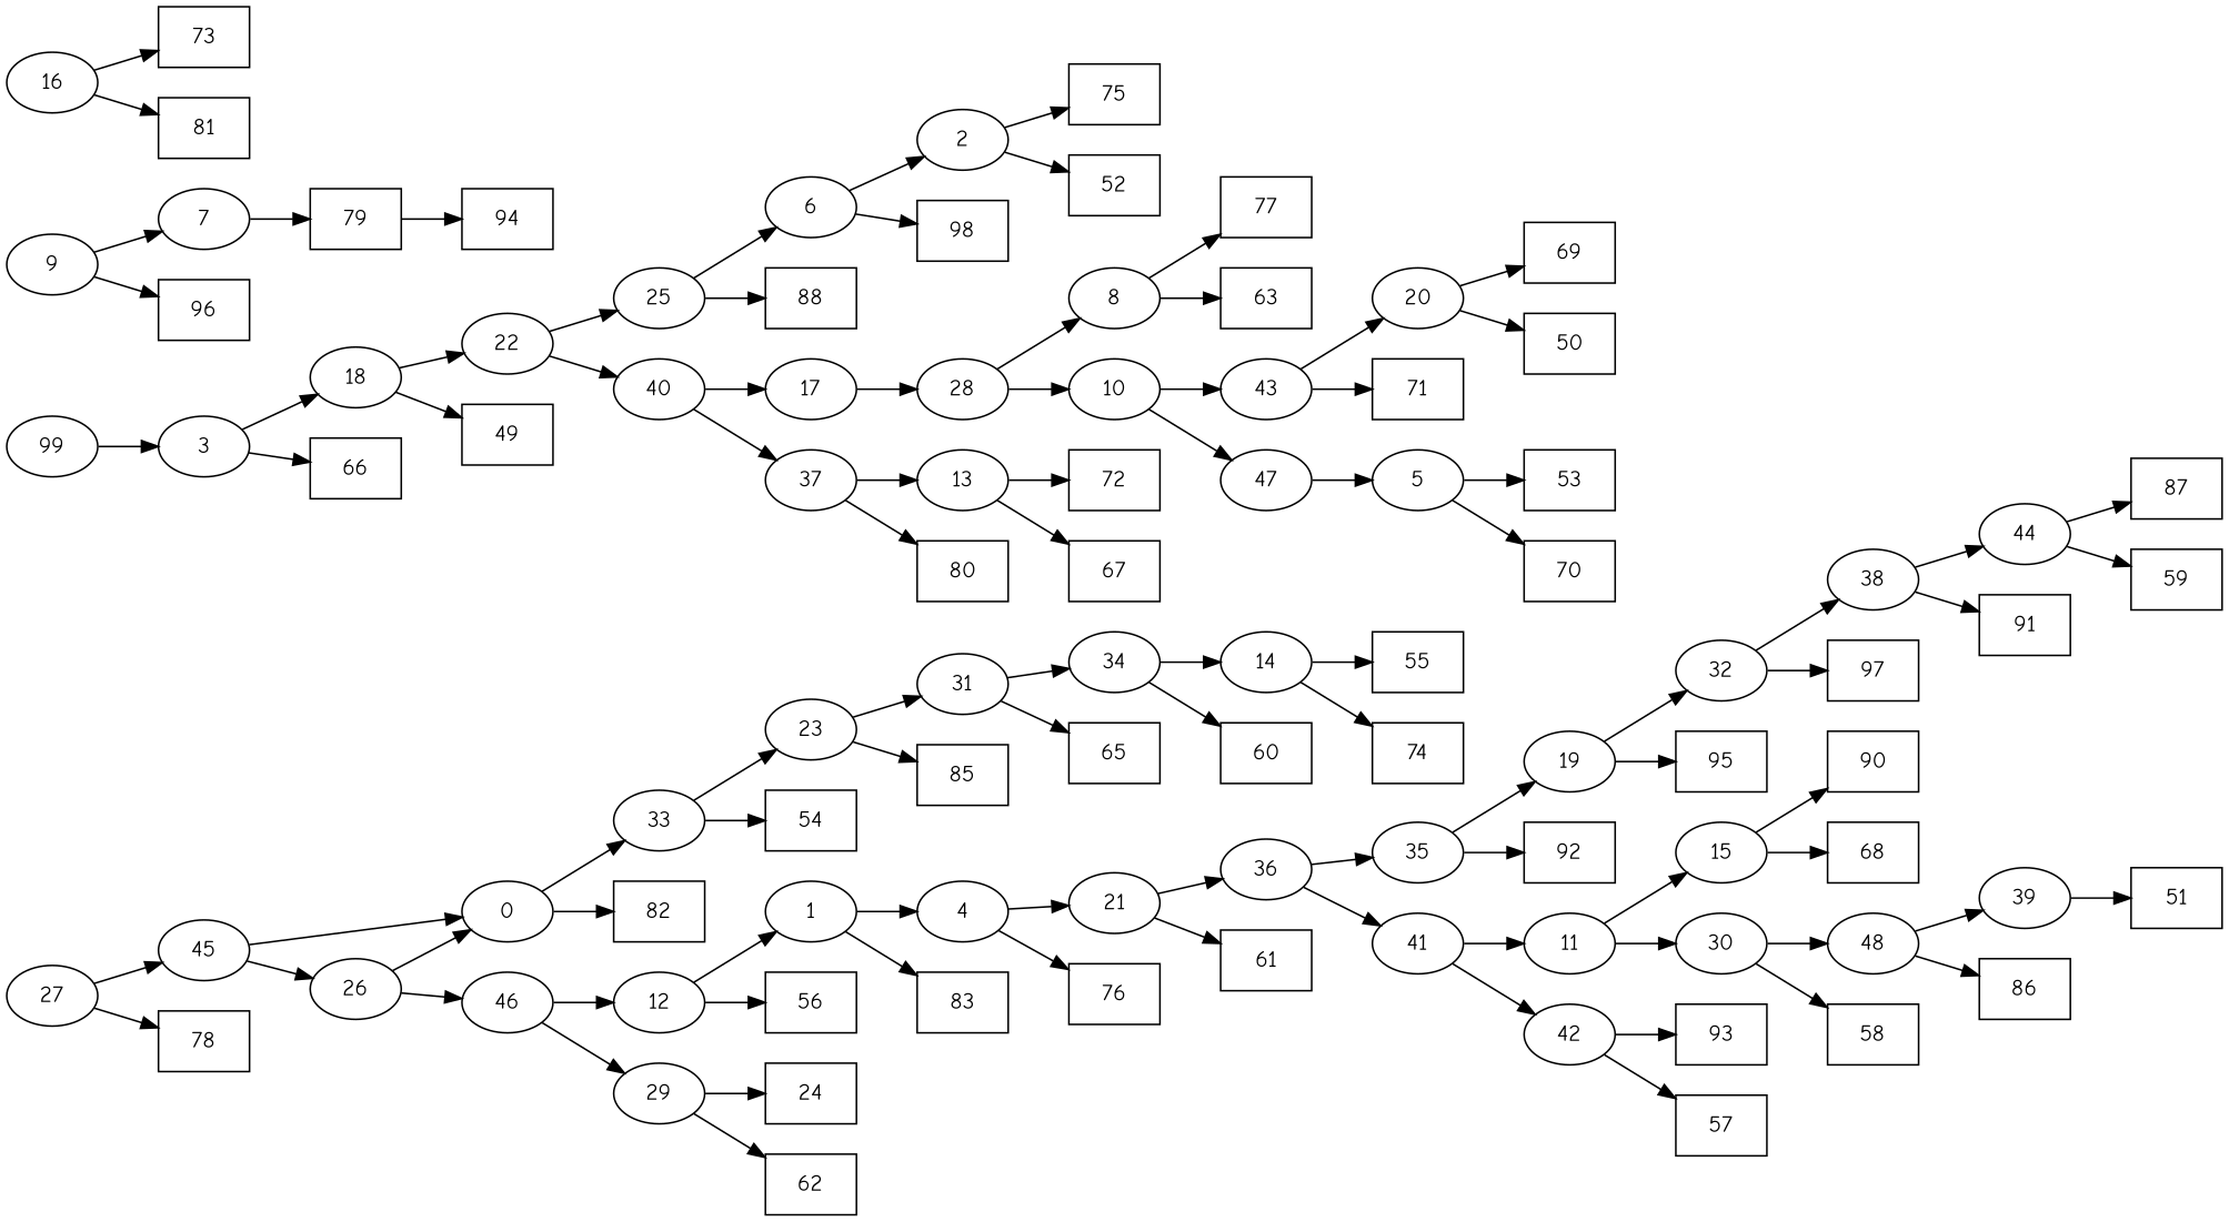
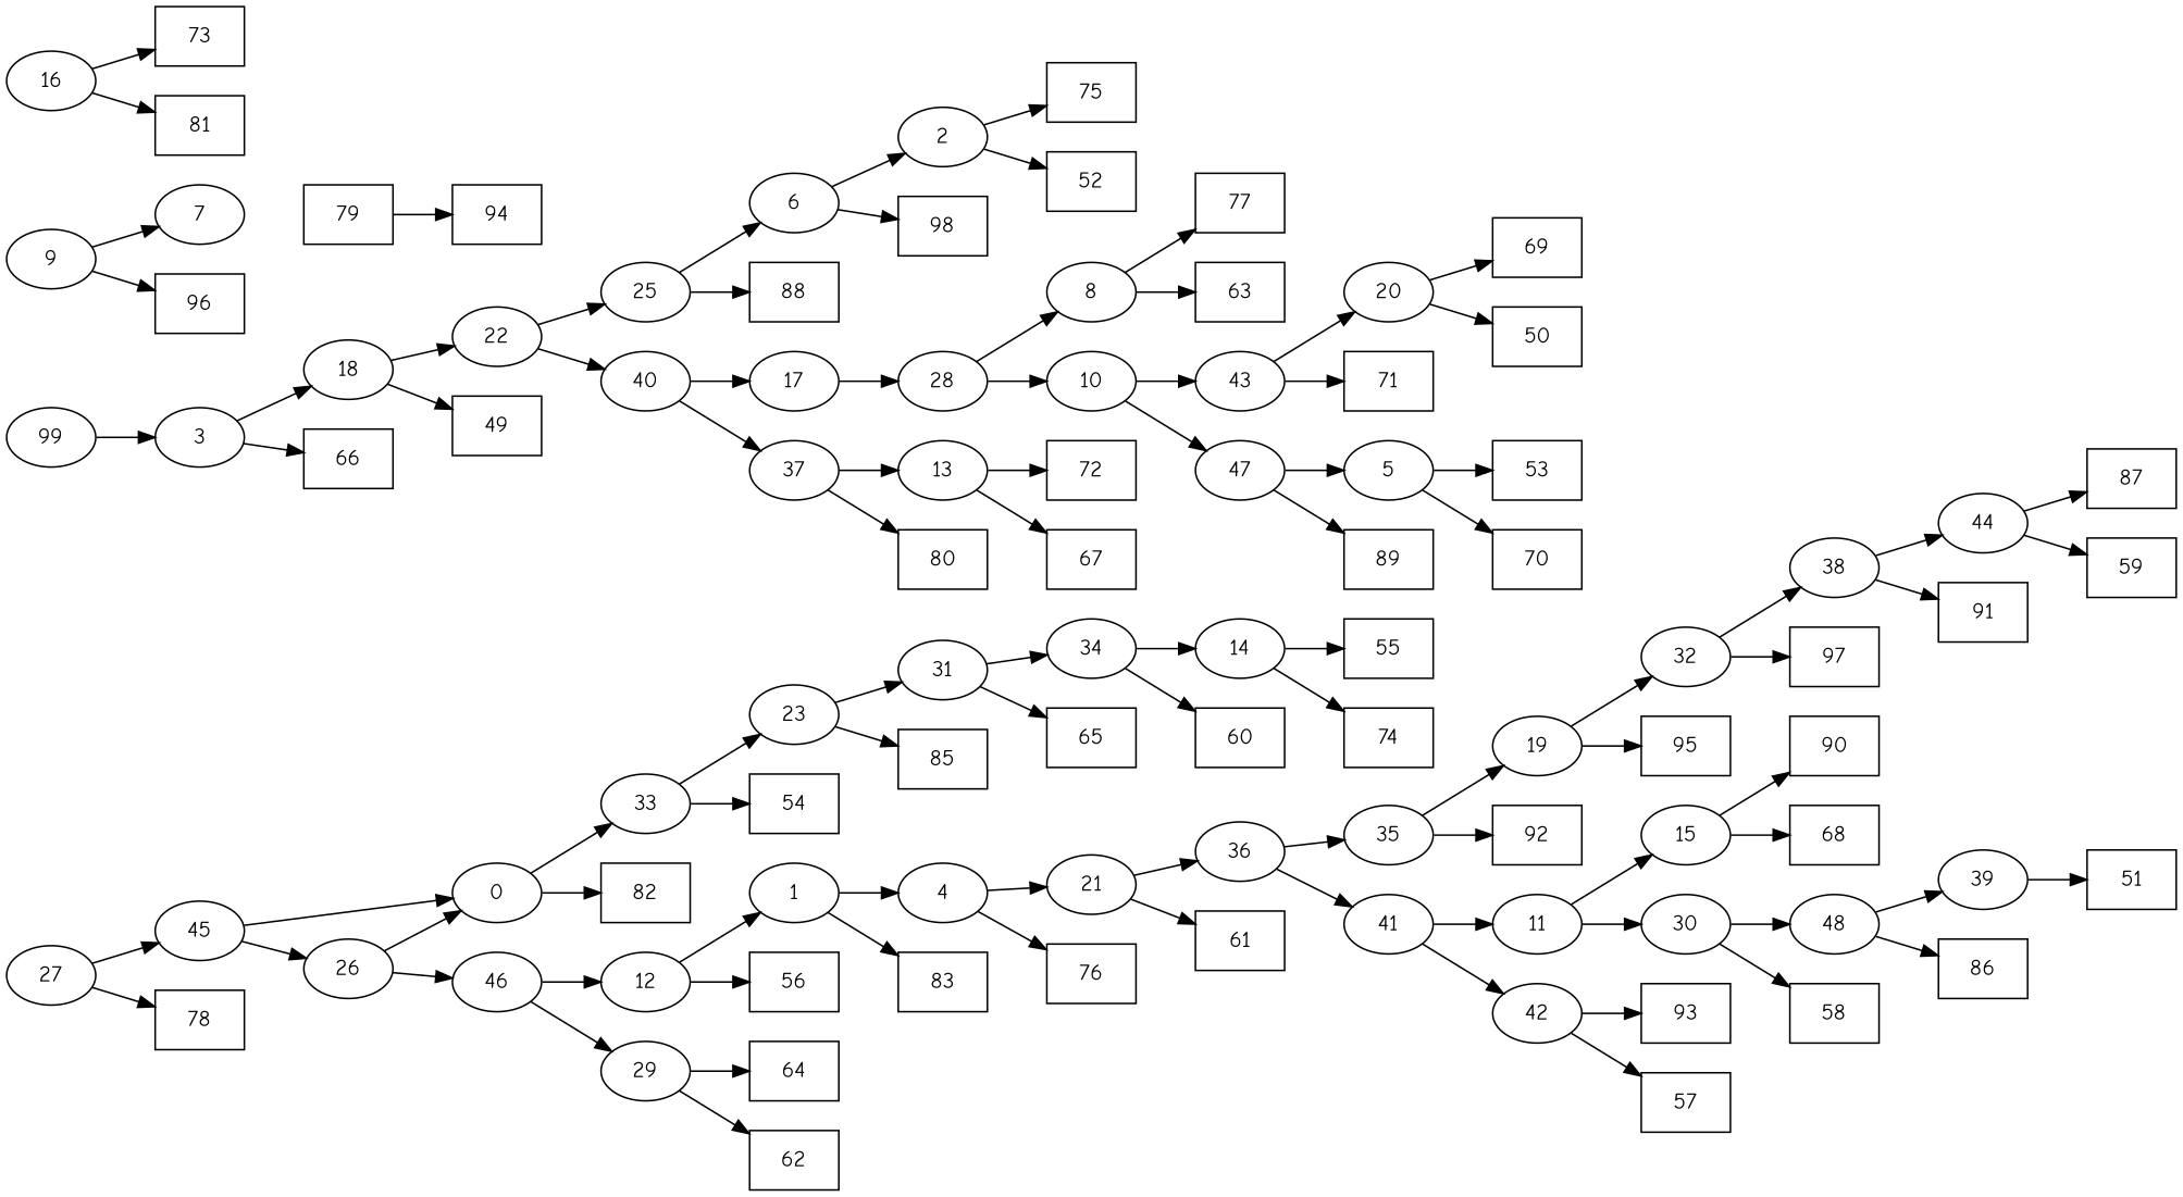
  digraph {
    fontname="Comic Neue"
    rankdir=LR
    node [fontname="Comic Neue"]
    edge [fontname="Comic Neue"]
    n1 [label=0]
    n2 [label=33]
    n3 [label=82 shape=box]
    n4 [label=23]
    n5 [label=54 shape=box]
    n6 [label=1]
    n7 [label=4]
    n8 [label=83 shape=box]
    n9 [label=21]
    n10 [label=76 shape=box]
    n11 [label=2]
    n12 [label=75 shape=box]
    n13 [label=52 shape=box]
    n14 [label=3]
    n15 [label=18]
    n16 [label=66 shape=box]
    n17 [label=22]
    n18 [label=49 shape=box]
    n19 [label=36]
    n20 [label=61 shape=box]
    n21 [label=5]
    n22 [label=53 shape=box]
    n23 [label=70 shape=box]
    n24 [label=6]
    n25 [label=98 shape=box]
    n26 [label=7]
    n27 [label=79 shape=box]
    n28 [label=94 shape=box]
    n29 [label=8]
    n30 [label=77 shape=box]
    n31 [label=63 shape=box]
    n32 [label=9]
    n33 [label=96 shape=box]
    n34 [label=10]
    n35 [label=43]
    n36 [label=47]
    n37 [label=20]
    n38 [label=71 shape=box]
+   n39 [label=89 shape=box]
    n40 [label=11]
    n41 [label=15]
    n42 [label=30]
    n43 [label=90 shape=box]
    n44 [label=68 shape=box]
    n45 [label=48]
    n46 [label=58 shape=box]
    n47 [label=12]
    n48 [label=56 shape=box]
    n49 [label=13]
    n50 [label=72 shape=box]
    n51 [label=67 shape=box]
    n52 [label=14]
    n53 [label=55 shape=box]
    n54 [label=74 shape=box]
    n55 [label=16]
    n56 [label=73 shape=box]
    n57 [label=81 shape=box]
    n58 [label=17]
    n59 [label=28]
    n60 [label=25]
    n61 [label=40]
    n62 [label=19]
    n63 [label=32]
    n64 [label=95 shape=box]
    n65 [label=38]
    n66 [label=97 shape=box]
    n67 [label=69 shape=box]
    n68 [label=50 shape=box]
    n69 [label=35]
    n70 [label=41]
    n71 [label=88 shape=box]
    n72 [label=37]
    n73 [label=31]
    n74 [label=85 shape=box]
    n75 [label=34]
    n76 [label=65 shape=box]
    n77 [label=27]
    n78 [label=45]
    n79 [label=78 shape=box]
    n80 [label=26]
    n81 [label=46]
    n82 [label=29]
-   n83 [label=24 shape=box]
+   n83 [label=64 shape=box]
    n84 [label=62 shape=box]
    n85 [label=39]
    n86 [label=86 shape=box]
    n87 [label=60 shape=box]
    n88 [label=44]
    n89 [label=91 shape=box]
    n90 [label=92 shape=box]
    n91 [label=42]
    n92 [label=80 shape=box]
    n93 [label=87 shape=box]
    n94 [label=59 shape=box]
    n95 [label=51 shape=box]
    n96 [label=93 shape=box]
    n97 [label=57 shape=box]
    n98 [label=99]
    n1 -> n2
    n1 -> n3
    n2 -> n4
    n2 -> n5
    n4 -> n73
    n4 -> n74
    n6 -> n7
    n6 -> n8
    n7 -> n9
    n7 -> n10
    n9 -> n19
    n9 -> n20
    n11 -> n12
    n11 -> n13
    n14 -> n15
    n14 -> n16
    n15 -> n17
    n15 -> n18
    n17 -> n60
    n17 -> n61
    n19 -> n69
    n19 -> n70
    n21 -> n22
    n21 -> n23
    n24 -> n11
    n24 -> n25
-   n26 -> n27
    n27 -> n28
    n29 -> n30
    n29 -> n31
    n32 -> n26
    n32 -> n33
    n34 -> n35
    n34 -> n36
    n35 -> n37
    n35 -> n38
    n36 -> n21
+   n36 -> n39
    n37 -> n67
    n37 -> n68
    n40 -> n41
    n40 -> n42
    n41 -> n43
    n41 -> n44
    n42 -> n45
    n42 -> n46
    n45 -> n85
    n45 -> n86
    n47 -> n6
    n47 -> n48
    n49 -> n50
    n49 -> n51
    n52 -> n53
    n52 -> n54
    n55 -> n56
    n55 -> n57
    n58 -> n59
    n59 -> n29
    n59 -> n34
    n60 -> n24
    n60 -> n71
    n61 -> n58
    n61 -> n72
    n62 -> n63
    n62 -> n64
    n63 -> n65
    n63 -> n66
    n65 -> n88
    n65 -> n89
    n69 -> n62
    n69 -> n90
    n70 -> n40
    n70 -> n91
    n72 -> n49
    n72 -> n92
    n73 -> n75
    n73 -> n76
    n75 -> n52
    n75 -> n87
    n77 -> n78
    n77 -> n79
    n78 -> n1
    n78 -> n80
    n80 -> n1
    n80 -> n81
    n81 -> n47
    n81 -> n82
    n82 -> n83
    n82 -> n84
    n85 -> n95
    n88 -> n93
    n88 -> n94
    n91 -> n96
    n91 -> n97
    n98 -> n14
  }
